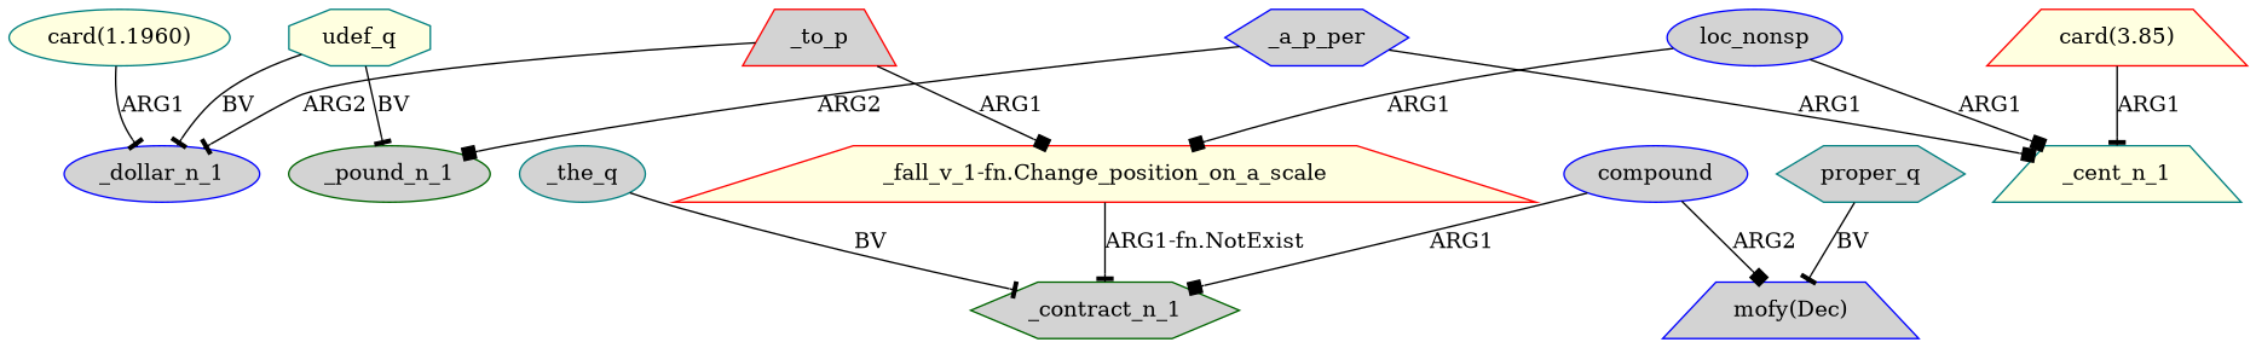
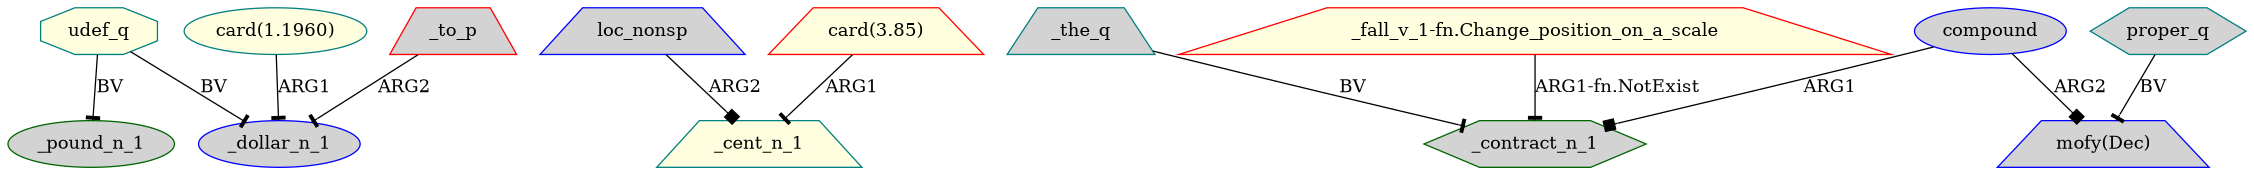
  digraph {
    node [color=blue fillcolor=lightgrey shape=trapezium style=filled]
    edge [arrowhead=tee]
-   _a_p_per [shape=hexagon]
    _pound_n_1 [color=darkgreen shape=ellipse]
    _cent_n_1 [color=teal fillcolor=lightyellow]
-   _the_q [color=teal shape=ellipse]
+   _the_q [color=teal]
    _contract_n_1 [color=darkgreen shape=hexagon]
-   loc_nonsp [shape=ellipse]
+   loc_nonsp
    "_fall_v_1-fn.Change_position_on_a_scale" [color=red fillcolor=lightyellow]
    "card(1.1960)" [color=teal fillcolor=lightyellow shape=ellipse]
    _dollar_n_1 [shape=ellipse]
    _to_p [color=red]
    compound [shape=ellipse]
    "mofy(Dec)"
    udef_q [color=teal fillcolor=lightyellow shape=octagon]
    proper_q [color=teal shape=hexagon]
    "card(3.85)" [color=red fillcolor=lightyellow]
-   _a_p_per -> _pound_n_1 [arrowhead=box label=ARG2]
-   _a_p_per -> _cent_n_1 [arrowhead=box label=ARG1]
    _the_q -> _contract_n_1 [label=BV]
-   loc_nonsp -> _cent_n_1 [arrowhead=box label=ARG1]
-   loc_nonsp -> "_fall_v_1-fn.Change_position_on_a_scale" [arrowhead=box label=ARG1]
+   loc_nonsp -> _cent_n_1 [arrowhead=box label=ARG2]
    "_fall_v_1-fn.Change_position_on_a_scale" -> _contract_n_1 [label="ARG1-fn.NotExist"]
    "card(1.1960)" -> _dollar_n_1 [label=ARG1]
-   _to_p -> "_fall_v_1-fn.Change_position_on_a_scale" [arrowhead=box label=ARG1]
    _to_p -> _dollar_n_1 [label=ARG2]
    compound -> _contract_n_1 [arrowhead=box label=ARG1]
    compound -> "mofy(Dec)" [arrowhead=box label=ARG2]
    udef_q -> _pound_n_1 [label=BV]
    udef_q -> _dollar_n_1 [label=BV]
    proper_q -> "mofy(Dec)" [label=BV]
    "card(3.85)" -> _cent_n_1 [label=ARG1]
  }
